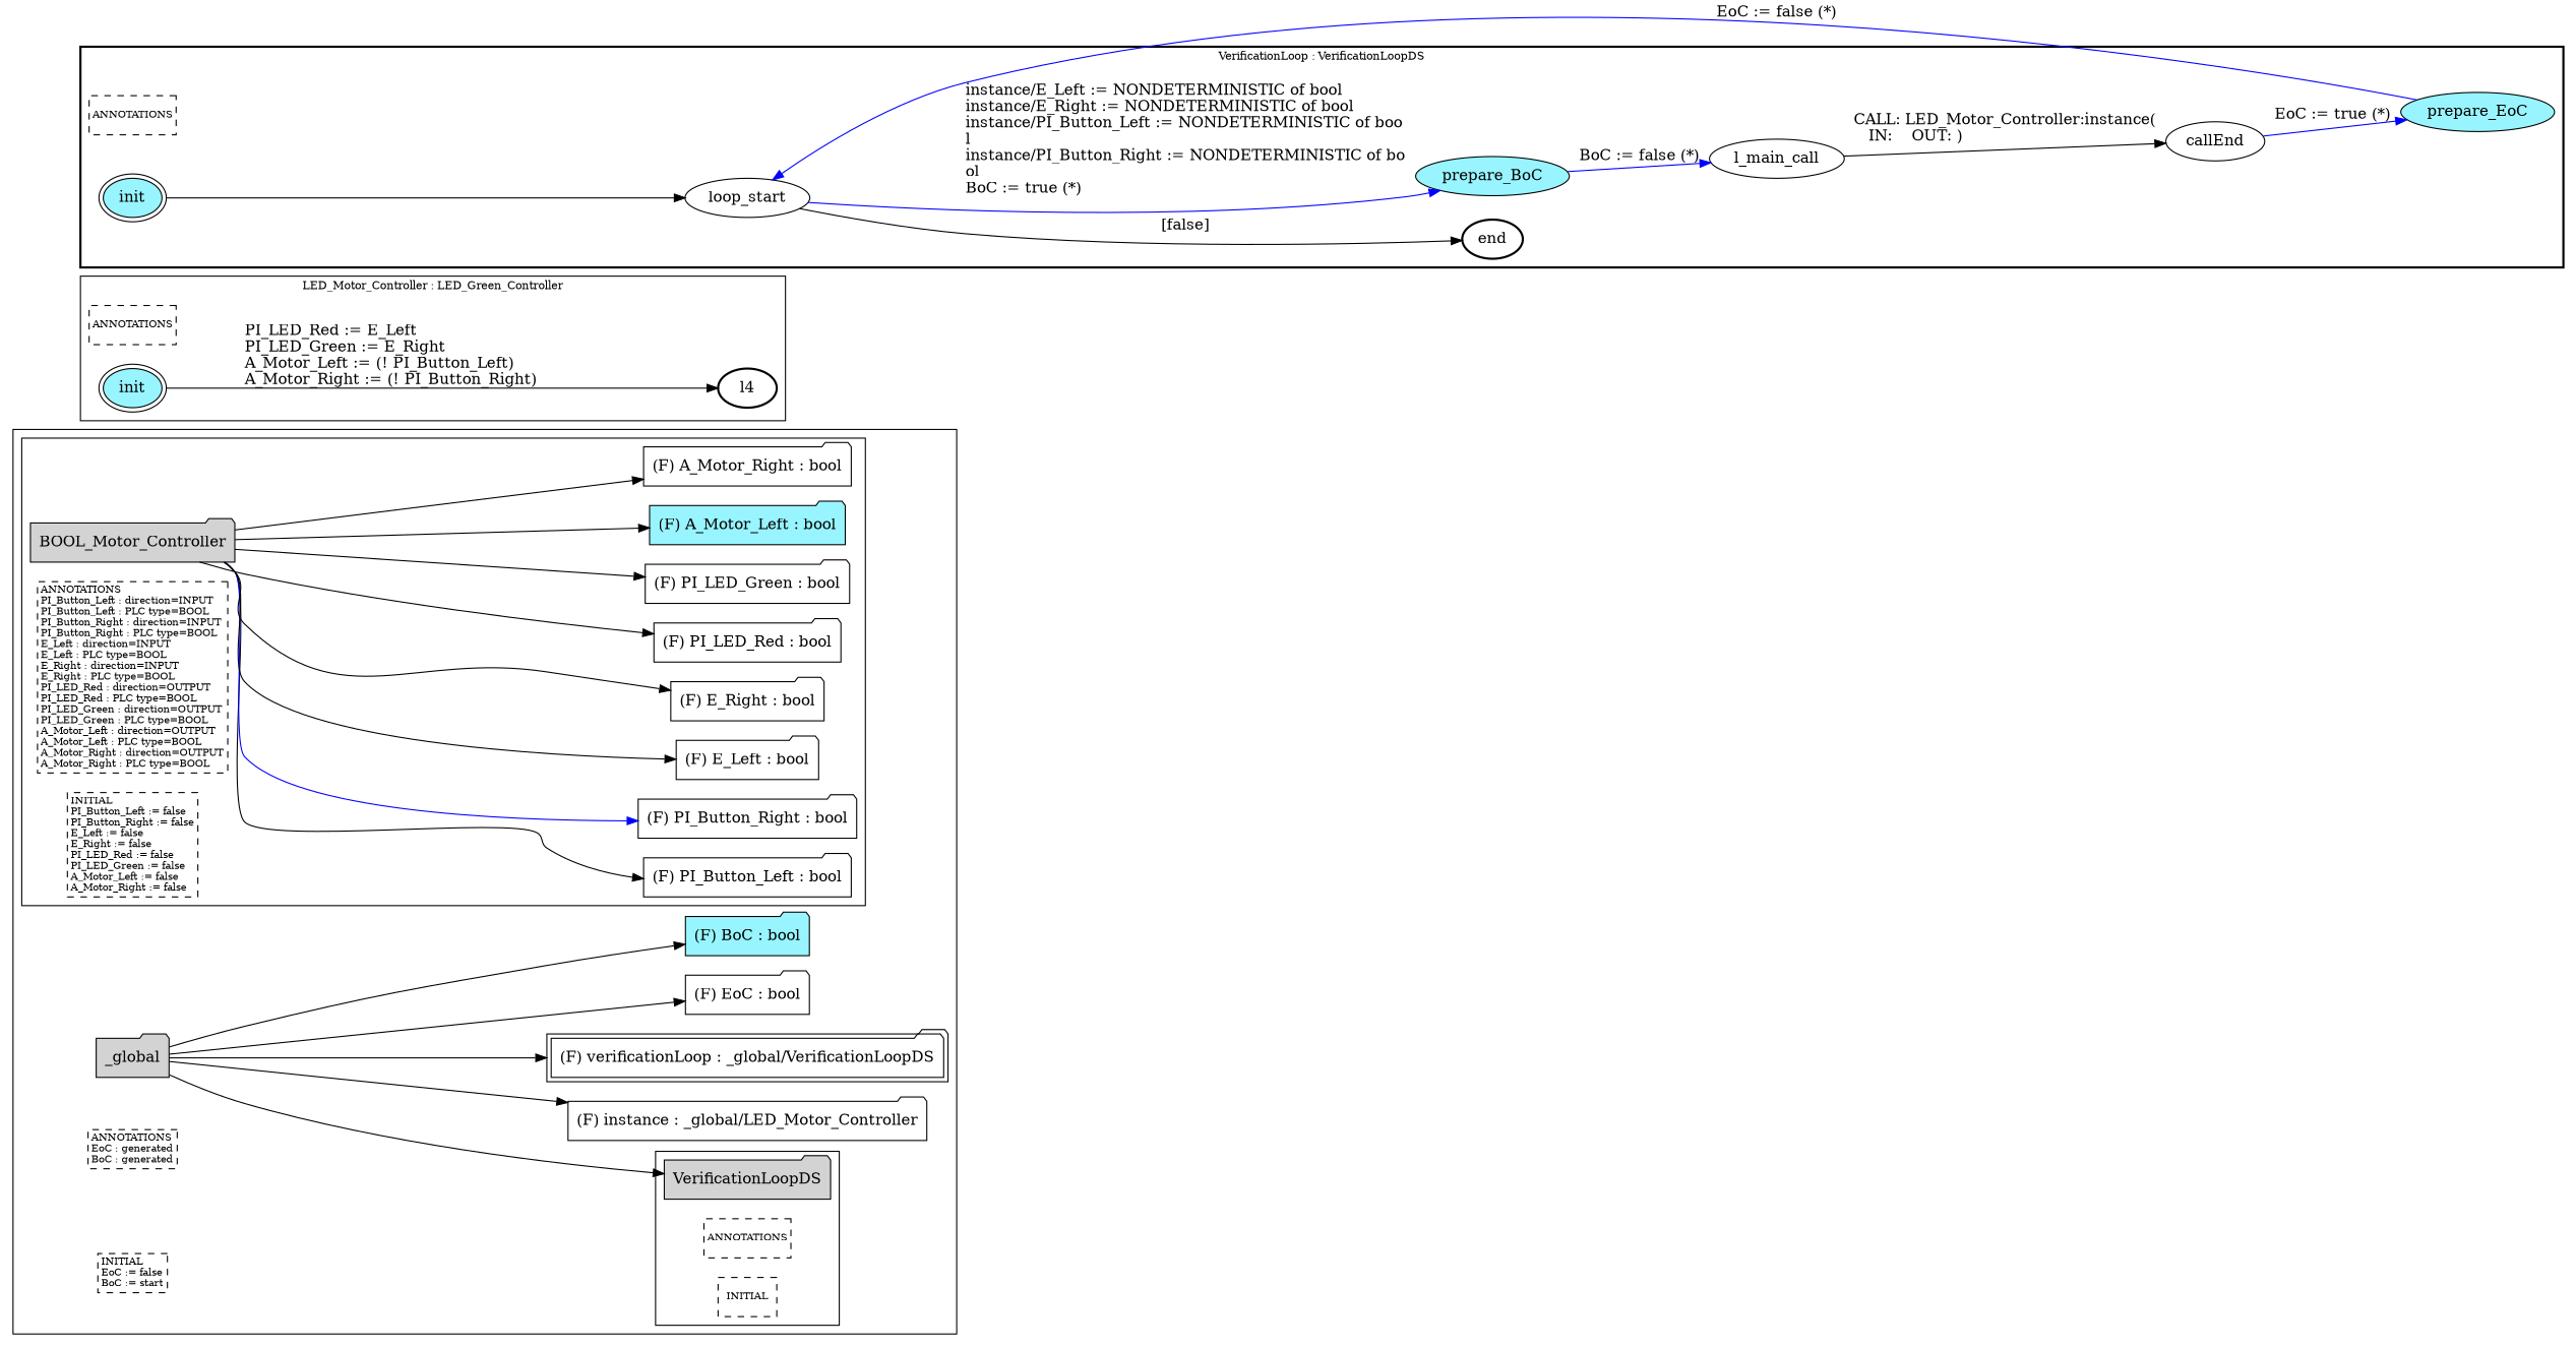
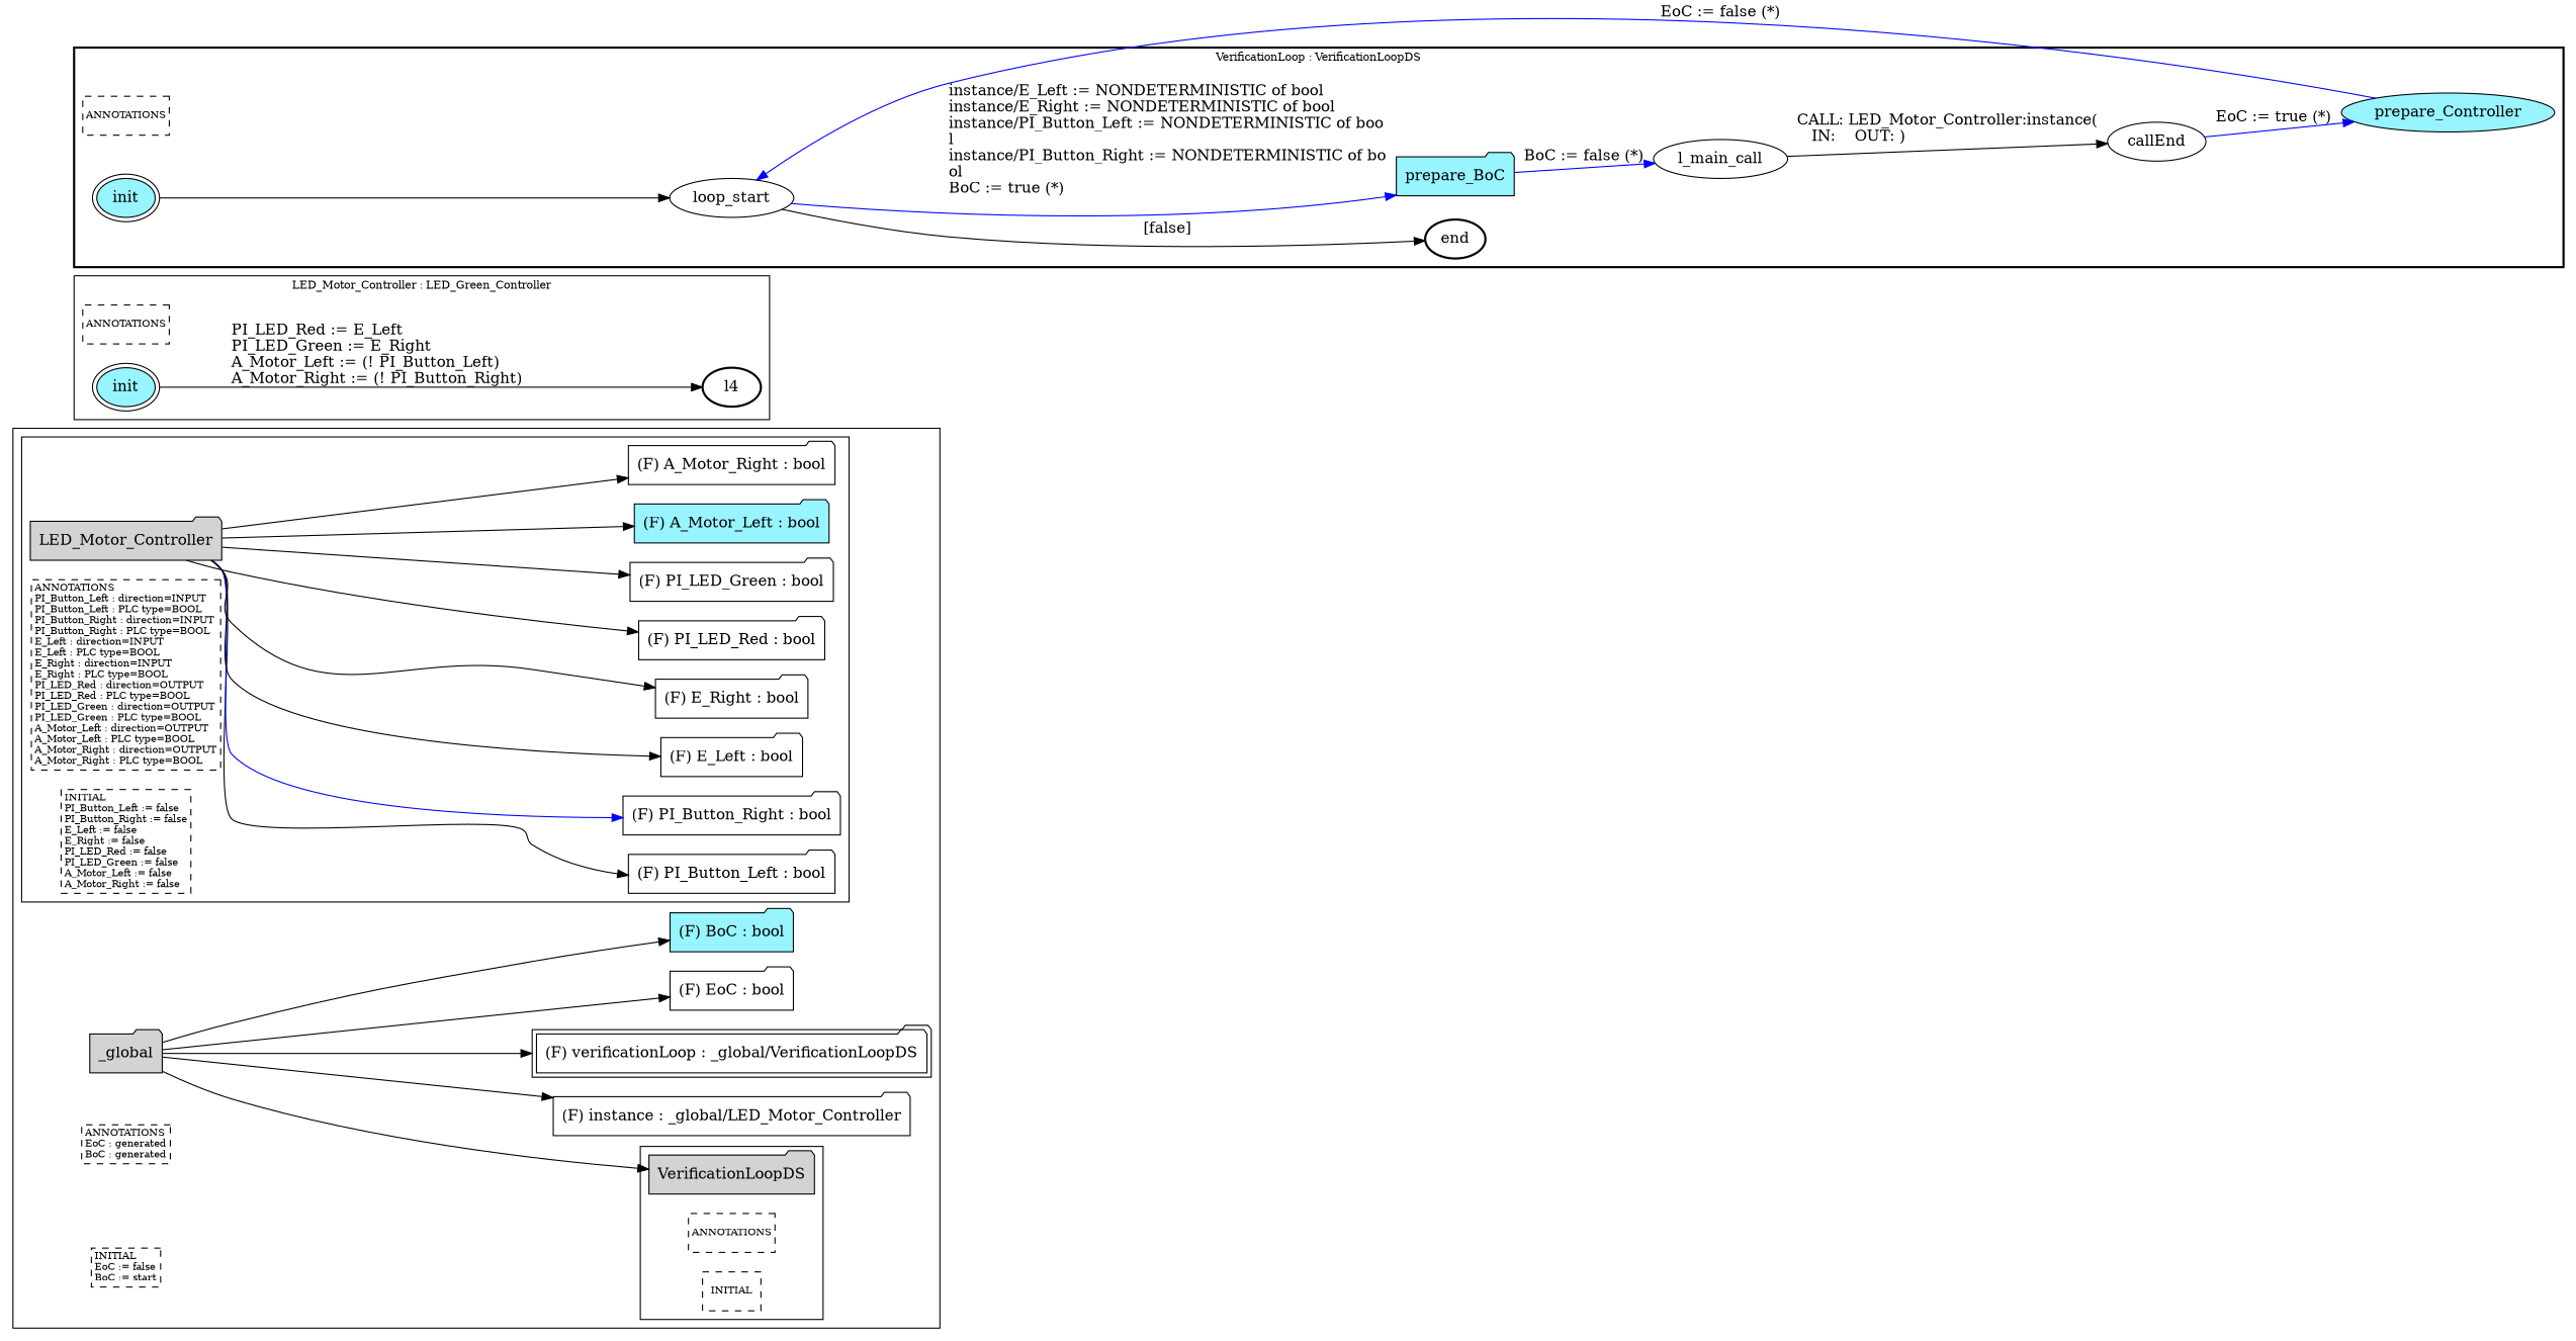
  digraph {
    fontname="DejaVu Serif"
    rankdir=LR
    node [fontname="DejaVu Serif" shape=folder style=filled fillcolor=white]
    edge [fontname="DejaVu Serif"]
-   n1 [label=BOOL_Motor_Controller fillcolor=""]
+   n1 [label=LED_Motor_Controller fillcolor=""]
    n2 [label="(F) PI_Button_Left : bool"]
    n3 [label="(F) PI_Button_Right : bool"]
    n4 [label="(F) E_Left : bool"]
    n5 [label="(F) E_Right : bool"]
    n6 [label="(F) PI_LED_Red : bool"]
    n7 [label="(F) PI_LED_Green : bool"]
    n8 [fillcolor=cadetblue1 label="(F) A_Motor_Left : bool"]
    n9 [label="(F) A_Motor_Right : bool"]
    n10 [fontsize=9 label="ANNOTATIONS\lPI_Button_Left : direction=INPUT\lPI_Button_Left : PLC type=BOOL\lPI_Button_Right : direction=INPUT\lPI_Button_Right : PLC type=BOOL\lE_Left : direction=INPUT\lE_Left : PLC type=BOOL\lE_Right : direction=INPUT\lE_Right : PLC type=BOOL\lPI_LED_Red : direction=OUTPUT\lPI_LED_Red : PLC type=BOOL\lPI_LED_Green : direction=OUTPUT\lPI_LED_Green : PLC type=BOOL\lA_Motor_Left : direction=OUTPUT\lA_Motor_Left : PLC type=BOOL\lA_Motor_Right : direction=OUTPUT\lA_Motor_Right : PLC type=BOOL\l" margin="0.04,0.04" shape=rectangle style=dashed]
    n11 [fillcolor=lightyellow fontsize=9 label="INITIAL\lPI_Button_Left := false\lPI_Button_Right := false\lE_Left := false\lE_Right := false\lPI_LED_Red := false\lPI_LED_Green := false\lA_Motor_Left := false\lA_Motor_Right := false\l" margin="0.04,0.04" shape=rectangle style=dashed]
    n12 [label=VerificationLoopDS fillcolor=""]
    n13 [fontsize=9 label=ANNOTATIONS margin="0.04,0.04" shape=rectangle style=dashed]
    n14 [fillcolor=lightyellow fontsize=9 label=INITIAL margin="0.04,0.04" shape=rectangle style=dashed]
    n15 [label=_global fillcolor=""]
    n16 [label="(F) instance : _global/LED_Motor_Controller"]
    n17 [label="(F) verificationLoop : _global/VerificationLoopDS" peripheries=2]
    n18 [label="(F) EoC : bool"]
    n19 [fillcolor=cadetblue1 label="(F) BoC : bool"]
    n20 [fontsize=9 label="ANNOTATIONS\lEoC : generated\lBoC : generated\l" margin="0.04,0.04" shape=rectangle style=dashed]
    n21 [fillcolor=lightyellow fontsize=9 label="INITIAL\lEoC := false\lBoC := start\l" margin="0.04,0.04" shape=rectangle style=dashed]
    n22 [fontsize=9 label=ANNOTATIONS margin="0.04,0.04" shape=rectangle style=dashed]
    n23 [color=black fillcolor=cadetblue1 label=init peripheries=2 shape=ellipse]
    n24 [color=black label=l4 shape=ellipse style=bold]
    n25 [fontsize=9 label=ANNOTATIONS margin="0.04,0.04" shape=rectangle style=dashed]
    n26 [color=black fillcolor=cadetblue1 label=init peripheries=2 shape=ellipse]
    n27 [color=black label=loop_start shape=ellipse]
    n28 [color=black fillcolor=cadetblue1 label=end shape=ellipse style=bold]
-   n29 [color=black fillcolor=cadetblue1 label=prepare_BoC shape=ellipse]
+   n29 [color=black fillcolor=cadetblue1 label=prepare_BoC]
    n30 [color=black label=l_main_call shape=ellipse]
    n31 [color=black label=callEnd shape=ellipse]
-   n32 [color=black fillcolor=cadetblue1 label=prepare_EoC shape=ellipse]
+   n32 [color=black fillcolor=cadetblue1 label=prepare_Controller shape=ellipse]
    subgraph cluster_1 {
      n15
      n16
      n17
      n18
      n19
      n20
      n21
      subgraph cluster_2 {
        n1
        n2
        n3
        n4
        n5
        n6
        n7
        n8
        n9
        n10
        n11
      }
      subgraph cluster_3 {
        n12
        n13
        n14
      }
    }
    subgraph cluster_4 {
      color=black
      fontsize=10
      label="LED_Motor_Controller : LED_Green_Controller"
      ranksep=0.4
      n22
      n23
      n24
    }
    subgraph cluster_5 {
      color=black
      fontsize=10
      label="VerificationLoop : VerificationLoopDS"
      ranksep=0.4
      style=bold
      n25
      n26
      n27
      n28
      n29
      n30
      n31
      n32
    }
    n1 -> n2
    n1 -> n3 [color=blue]
    n1 -> n4
    n1 -> n5
    n1 -> n6
    n1 -> n7
    n1 -> n8
    n1 -> n9
    n15 -> n12
    n15 -> n16
    n15 -> n17
    n15 -> n18
    n15 -> n19
    n23 -> n24 [color=black label="PI_LED_Red := E_Left\lPI_LED_Green := E_Right\lA_Motor_Left := (! PI_Button_Left)\lA_Motor_Right := (! PI_Button_Right)\l"]
    n26 -> n27 [color=black]
    n27 -> n28 [color=black label="[false]"]
    n27 -> n29 [color=blue label="instance/E_Left := NONDETERMINISTIC of bool\linstance/E_Right := NONDETERMINISTIC of bool\linstance/PI_Button_Left := NONDETERMINISTIC of boo\ll\linstance/PI_Button_Right := NONDETERMINISTIC of bo\lol\lBoC := true (*)\l"]
    n29 -> n30 [color=blue label="BoC := false (*)"]
    n30 -> n31 [color=black label="CALL: LED_Motor_Controller:instance(\l   IN:    OUT: )\l"]
    n31 -> n32 [color=blue label="EoC := true (*)"]
    n32 -> n27 [color=blue label="EoC := false (*)"]
  }
